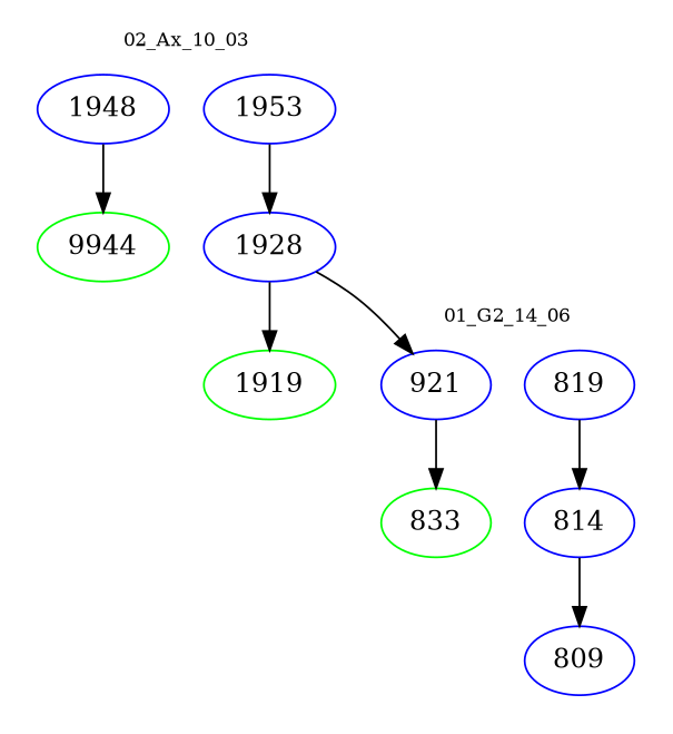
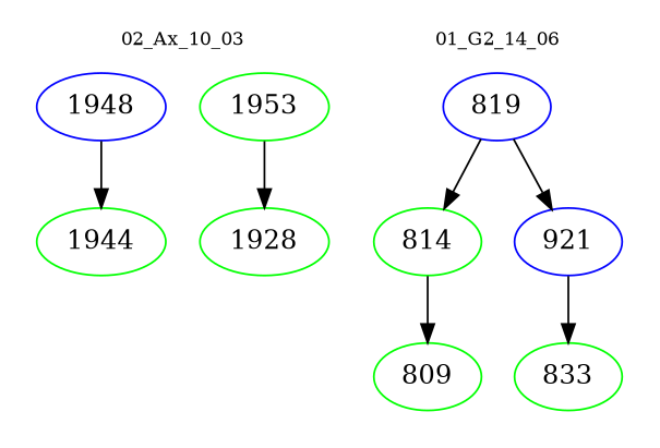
  digraph {
    node [color=blue]
    edge [color=black]
-   n1 [label=1953]
-   n2 [label=1928]
+   n1 [color=green label=1953]
+   n2 [color=green label=1928]
    n3 [label=1948]
-   n4 [color=green label=1919]
-   n5 [color=green label=9944]
+   n5 [color=green label=1944]
    n6 [label=819]
-   n7 [label=814]
+   n7 [color=green label=814]
    n8 [label=921]
-   n9 [label=809]
+   n9 [color=green label=809]
    n10 [color=green label=833]
    subgraph cluster_1 {
      color=white
      fontsize=10
      label="02_Ax_10_03"
      n1
      n2
      n3
-     n4
      n5
    }
    subgraph cluster_2 {
      color=white
      fontsize=10
      label="01_G2_14_06"
      n6
      n7
      n8
      n9
      n10
    }
    n1 -> n2
-   n2 -> n4
    n3 -> n5
    n6 -> n7
-   n2 -> n8
+   n6 -> n8
    n7 -> n9
    n8 -> n10
  }
